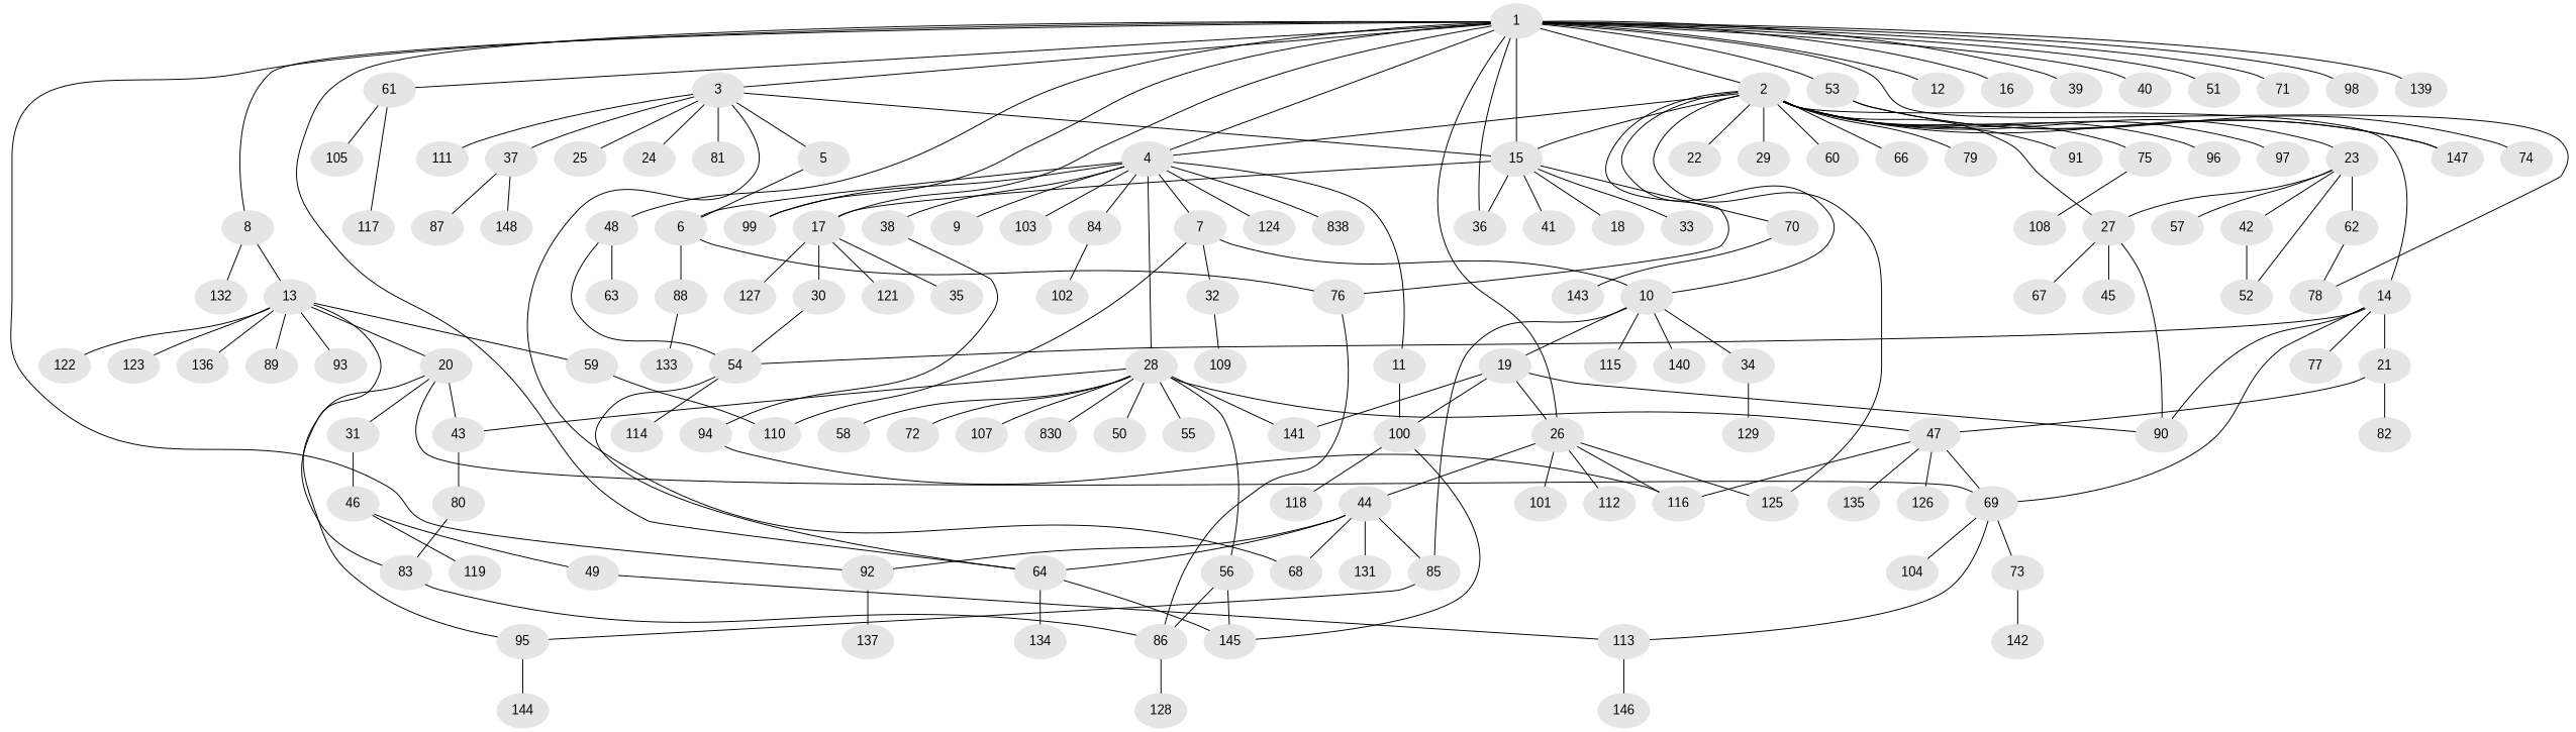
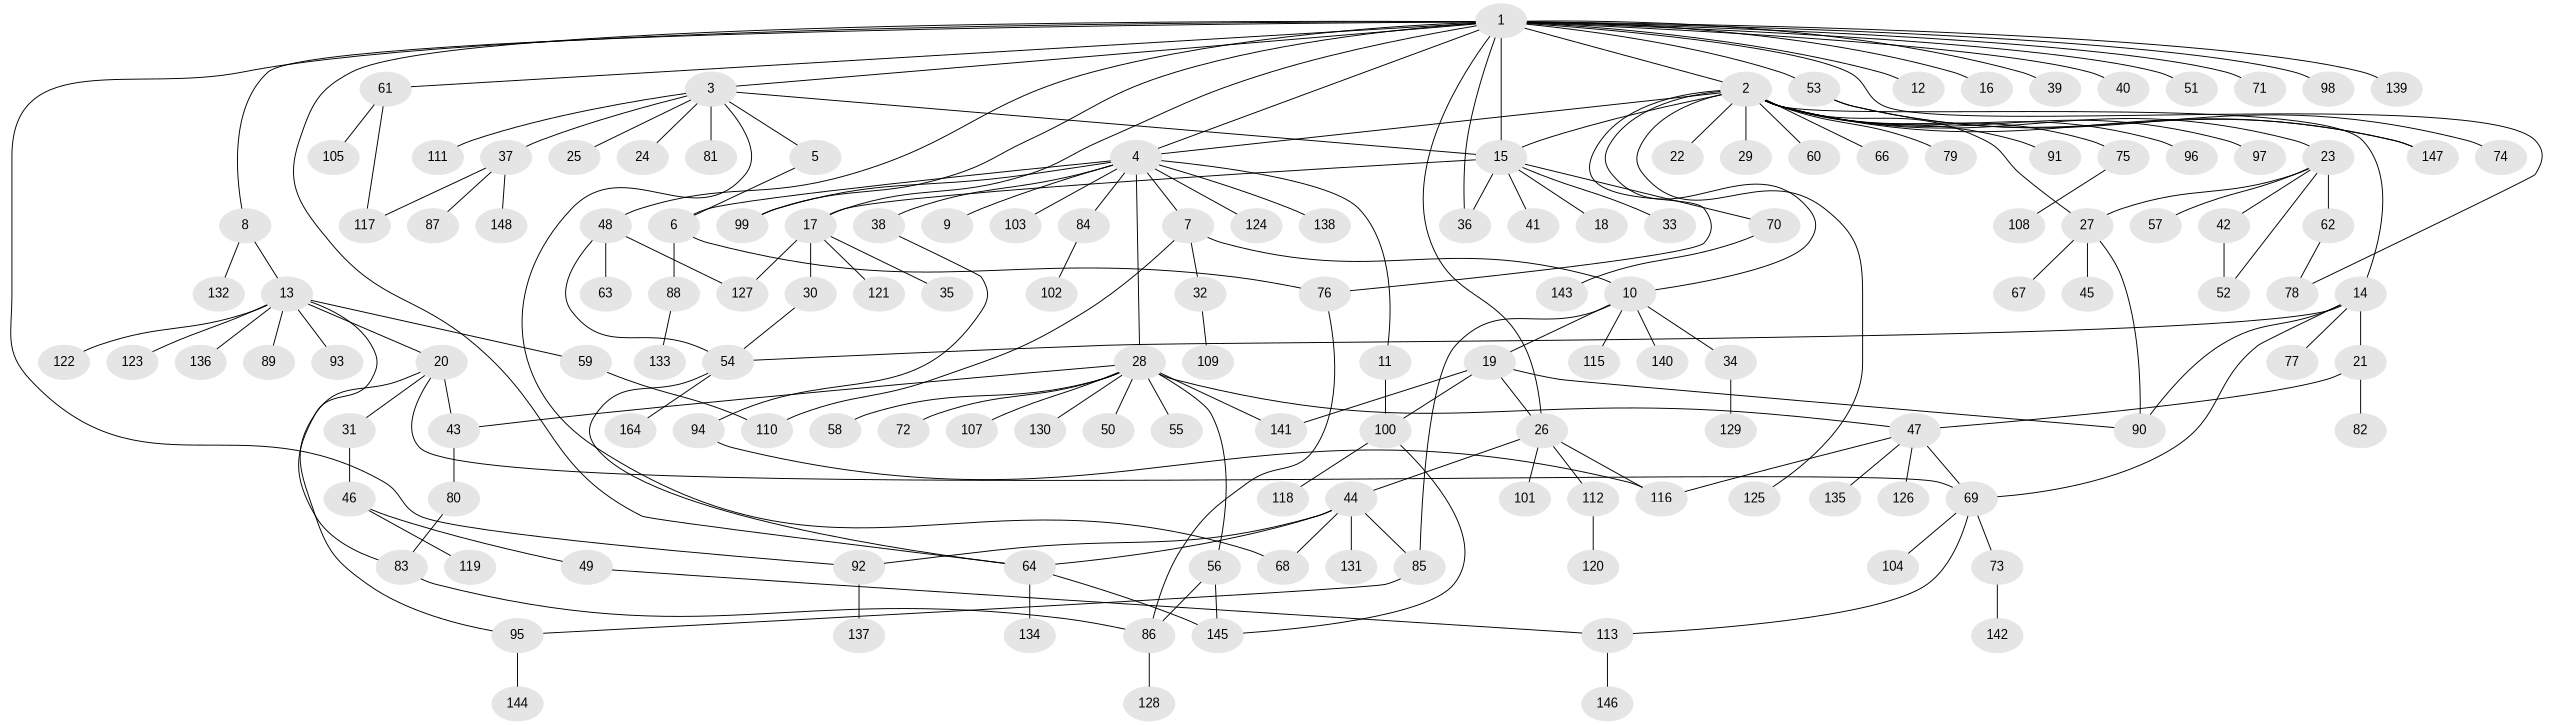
  graph {
    fontname="Liberation Sans"
    node [color=gray90 fontname="Liberation Sans" style=filled]
    edge [fontname="Liberation Sans"]
    1
    2
    3
    4
    8
    12
    15
    16
    17
    26
    36
    39
    40
    48
    51
    53
    61
    64
    71
    78
    92
    98
    99
    139
    10
    14
    22
    23
    27
    29
    60
    66
    75
    76
    79
    91
    96
    97
    125
    147
    5
    24
    25
    37
    68
    81
    111
    6
    7
    9
    11
    28
    38
    84
    103
    124
-   138 [label=838]
+   138
    13
    132
    18
    33
    41
    70
    30
    35
    121
    127
    44
    101
    112
    116
    54
    63
    74
    117
    105
    145
    134
    137
    19
    34
    85
    115
    140
    21
    69
    77
    90
    42
    57
    62
    52
    45
    67
    108
    86
    87
    148
    88
    32
    110
    100
    141
    43
    47
    50
    55
    56
    58
    72
    107
-   130 [label=830]
+   130
    94
    102
    133
    109
    20
    59
    83
    89
    93
    122
    123
    136
    129
    95
    118
    31
    82
-   114
+   114 [label=164]
    113
    73
    104
    143
    46
    80
    144
    126
    135
    131
+   120
    49
    119
    146
    128
    142
    1 -- 2
    1 -- 3
    1 -- 4
    1 -- 8
    1 -- 12
    1 -- 15
    1 -- 16
    1 -- 17
    1 -- 26
    1 -- 36
    1 -- 39
    1 -- 40
    1 -- 48
    1 -- 51
    1 -- 53
    1 -- 61
    1 -- 64
    1 -- 71
    1 -- 78
    1 -- 92
    1 -- 98
    1 -- 99
    1 -- 139
    2 -- 4
    2 -- 15
    2 -- 10
    2 -- 14
    2 -- 22
    2 -- 23
    2 -- 27
    2 -- 29
    2 -- 60
    2 -- 66
    2 -- 75
    2 -- 76
    2 -- 79
    2 -- 91
    2 -- 96
    2 -- 97
    2 -- 125
    2 -- 147
    3 -- 15
    3 -- 5
    3 -- 24
    3 -- 25
    3 -- 37
    3 -- 68
    3 -- 81
    3 -- 111
    4 -- 99
    4 -- 6
    4 -- 7
    4 -- 9
    4 -- 11
    4 -- 28
    4 -- 38
    4 -- 84
    4 -- 103
    4 -- 124
    4 -- 138
    8 -- 13
    8 -- 132
    15 -- 17
    15 -- 36
    15 -- 18
    15 -- 33
    15 -- 41
    15 -- 70
    17 -- 30
    17 -- 35
    17 -- 121
    17 -- 127
-   26 -- 125
    26 -- 44
    26 -- 101
    26 -- 112
    26 -- 116
+   48 -- 127
    48 -- 54
    48 -- 63
    53 -- 147
    53 -- 74
    61 -- 117
    61 -- 105
    64 -- 145
    64 -- 134
    92 -- 137
    10 -- 19
    10 -- 34
    10 -- 85
    10 -- 115
    10 -- 140
    14 -- 54
    14 -- 21
    14 -- 69
    14 -- 77
    14 -- 90
    23 -- 27
    23 -- 42
    23 -- 57
    23 -- 62
    23 -- 52
    27 -- 90
    27 -- 45
    27 -- 67
    75 -- 108
    76 -- 86
    5 -- 6
+   37 -- 117
    37 -- 87
    37 -- 148
    6 -- 76
    6 -- 88
    7 -- 10
    7 -- 32
    7 -- 110
    11 -- 100
    28 -- 141
    28 -- 43
    28 -- 47
    28 -- 50
    28 -- 55
    28 -- 56
    28 -- 58
    28 -- 72
    28 -- 107
    28 -- 130
    38 -- 94
    84 -- 102
    13 -- 20
    13 -- 59
    13 -- 83
    13 -- 89
    13 -- 93
    13 -- 122
    13 -- 123
    13 -- 136
    70 -- 143
    30 -- 54
    44 -- 64
    44 -- 92
    44 -- 68
    44 -- 85
    44 -- 131
+   112 -- 120
    54 -- 64
    54 -- 114
    19 -- 26
    19 -- 90
    19 -- 100
    19 -- 141
    34 -- 129
    85 -- 95
    21 -- 47
    21 -- 82
    69 -- 113
    69 -- 73
    69 -- 104
    42 -- 52
    62 -- 78
    86 -- 128
    88 -- 133
    32 -- 109
    100 -- 145
    100 -- 118
    43 -- 80
    47 -- 116
    47 -- 69
    47 -- 126
    47 -- 135
    56 -- 145
    56 -- 86
    94 -- 116
    20 -- 69
    20 -- 43
    20 -- 95
    20 -- 31
    59 -- 110
    83 -- 86
    95 -- 144
    31 -- 46
    113 -- 146
    73 -- 142
    46 -- 49
    46 -- 119
    80 -- 83
    49 -- 113
  }
